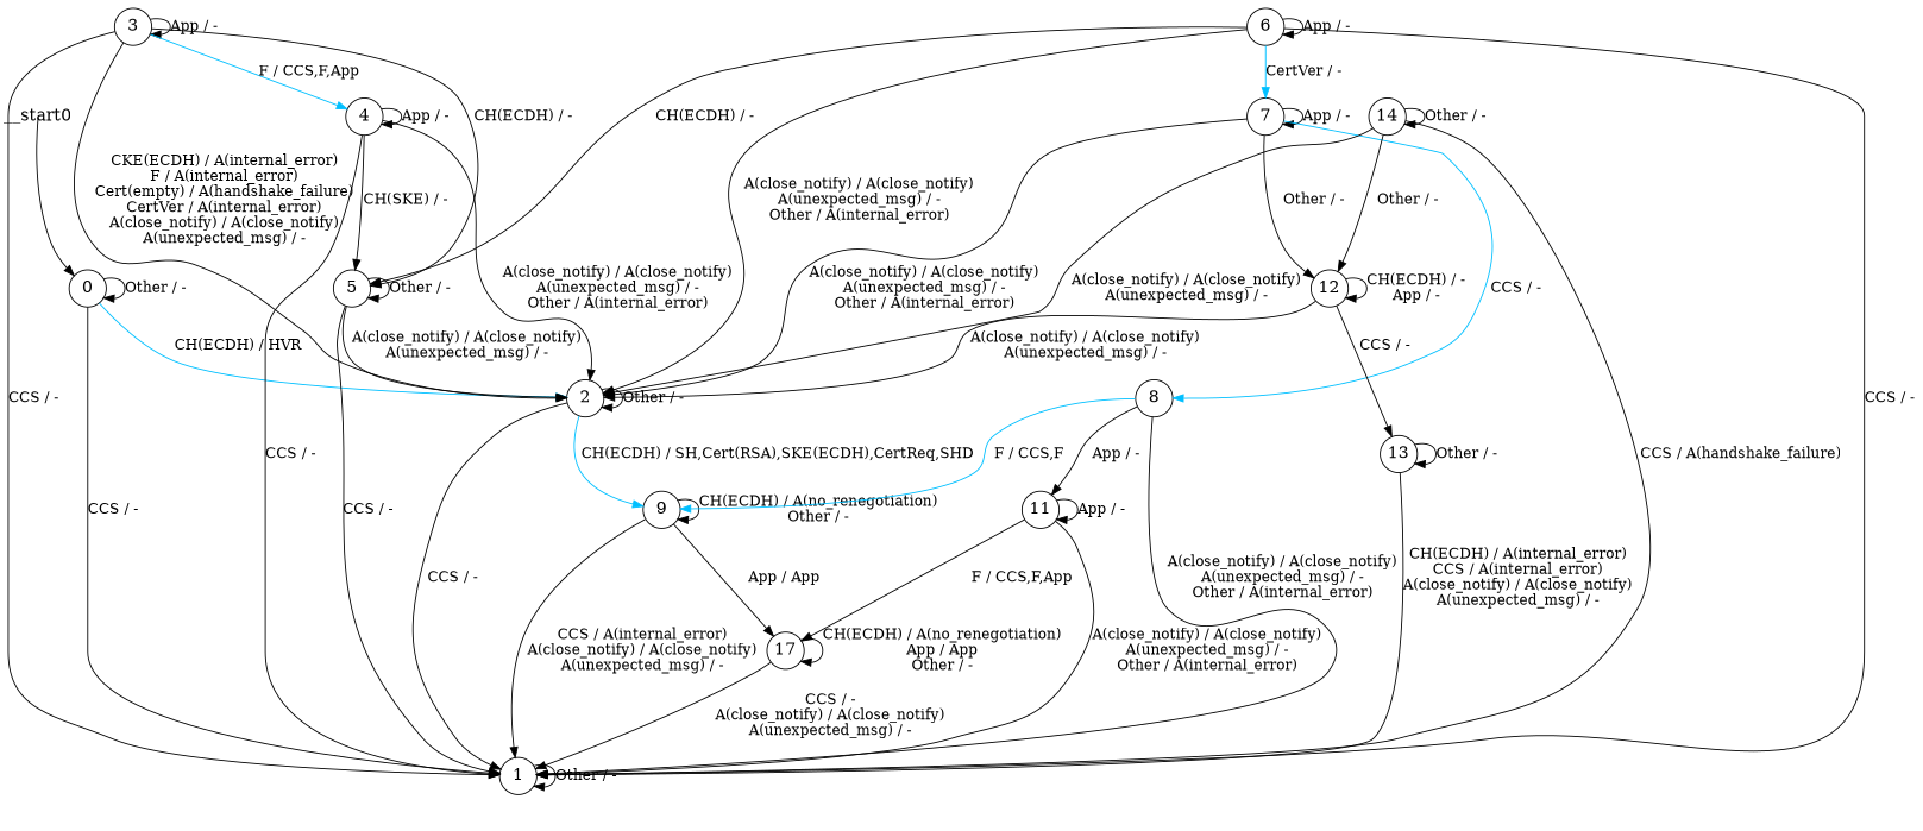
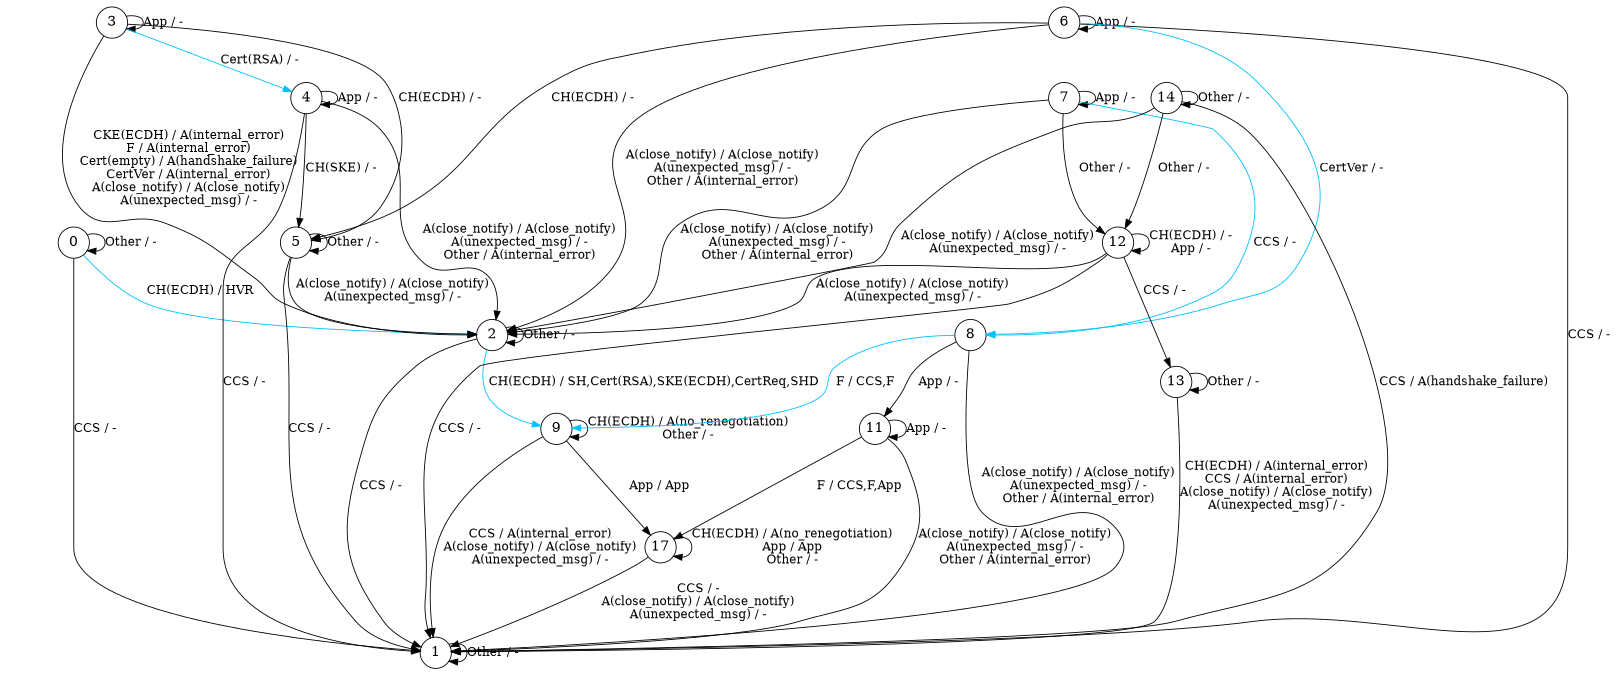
  digraph {
    node [fixedsize=true fontsize=16 shape=circle]
    n1 [label=0]
    n2 [label=1]
    n3 [label=2]
    n4 [label=9]
    n5 [label=3]
    n6 [label=4]
    n7 [label=5]
    n8 [label=6]
    n9 [label=7]
    n10 [label=8]
    n11 [label=12]
    n12 [label=11]
    n13 [label=13]
    n14 [label=17]
    n15 [label=14]
-   __start0 [height=0 shape=none width=0]
    n1 -> n1 [label="Other / -"]
    n1 -> n2 [label="CCS / -"]
    n1 -> n3 [color=deepskyblue label="CH(ECDH) / HVR"]
    n2 -> n2 [label="Other / -"]
    n3 -> n2 [label="CCS / -"]
    n3 -> n3 [label="Other / -"]
    n3 -> n4 [color=deepskyblue label="CH(ECDH) / SH,Cert(RSA),SKE(ECDH),CertReq,SHD"]
    n4 -> n2 [label="CCS / A(internal_error)\nA(close_notify) / A(close_notify)\nA(unexpected_msg) / -"]
    n4 -> n4 [label="CH(ECDH) / A(no_renegotiation)\nOther / -"]
    n4 -> n14 [label="App / App"]
-   n5 -> n2 [label="CCS / -"]
+   n11 -> n2 [label="CCS / -"]
    n5 -> n3 [label="CKE(ECDH) / A(internal_error)\nF / A(internal_error)\nCert(empty) / A(handshake_failure)\nCertVer / A(internal_error)\nA(close_notify) / A(close_notify)\nA(unexpected_msg) / -"]
    n5 -> n5 [label="App / -"]
-   n5 -> n6 [color=deepskyblue label="F / CCS,F,App"]
+   n5 -> n6 [color=deepskyblue label="Cert(RSA) / -"]
    n5 -> n7 [label="CH(ECDH) / -"]
    n6 -> n2 [label="CCS / -"]
    n6 -> n3 [label="A(close_notify) / A(close_notify)\nA(unexpected_msg) / -\nOther / A(internal_error)"]
    n6 -> n6 [label="App / -"]
    n6 -> n7 [label="CH(SKE) / -"]
    n7 -> n2 [label="CCS / -"]
    n7 -> n3 [label="A(close_notify) / A(close_notify)\nA(unexpected_msg) / -"]
    n7 -> n7 [label="Other / -"]
    n8 -> n2 [label="CCS / -"]
    n8 -> n3 [label="A(close_notify) / A(close_notify)\nA(unexpected_msg) / -\nOther / A(internal_error)"]
    n8 -> n7 [label="CH(ECDH) / -"]
    n8 -> n8 [label="App / -"]
-   n8 -> n9 [color=deepskyblue label="CertVer / -"]
+   n8 -> n10 [color=deepskyblue label="CertVer / -"]
    n9 -> n3 [label="A(close_notify) / A(close_notify)\nA(unexpected_msg) / -\nOther / A(internal_error)"]
    n9 -> n9 [label="App / -"]
    n9 -> n10 [color=deepskyblue label="CCS / -"]
    n9 -> n11 [label="Other / -"]
    n10 -> n2 [label="A(close_notify) / A(close_notify)\nA(unexpected_msg) / -\nOther / A(internal_error)"]
    n10 -> n4 [color=deepskyblue label="F / CCS,F"]
    n10 -> n12 [label="App / -"]
    n11 -> n3 [label="A(close_notify) / A(close_notify)\nA(unexpected_msg) / -"]
    n11 -> n11 [label="CH(ECDH) / -\nApp / -"]
    n11 -> n13 [label="CCS / -"]
    n12 -> n2 [label="A(close_notify) / A(close_notify)\nA(unexpected_msg) / -\nOther / A(internal_error)"]
    n12 -> n12 [label="App / -"]
    n12 -> n14 [label="F / CCS,F,App"]
    n13 -> n2 [label="CH(ECDH) / A(internal_error)\nCCS / A(internal_error)\nA(close_notify) / A(close_notify)\nA(unexpected_msg) / -"]
    n13 -> n13 [label="Other / -"]
    n14 -> n2 [label="CCS / -\nA(close_notify) / A(close_notify)\nA(unexpected_msg) / -"]
    n14 -> n14 [label="CH(ECDH) / A(no_renegotiation)\nApp / App\nOther / -"]
    n15 -> n2 [label="CCS / A(handshake_failure)"]
    n15 -> n3 [label="A(close_notify) / A(close_notify)\nA(unexpected_msg) / -"]
    n15 -> n11 [label="Other / -"]
    n15 -> n15 [label="Other / -"]
-   __start0 -> n1
  }
